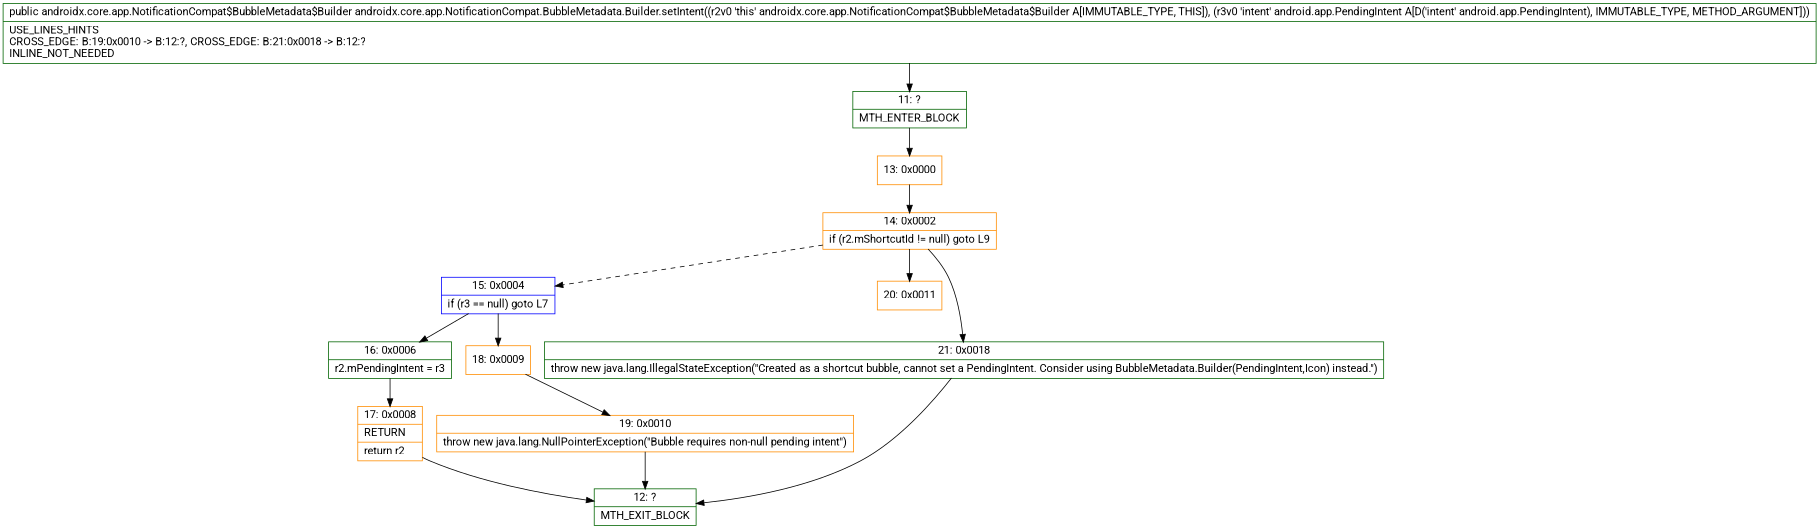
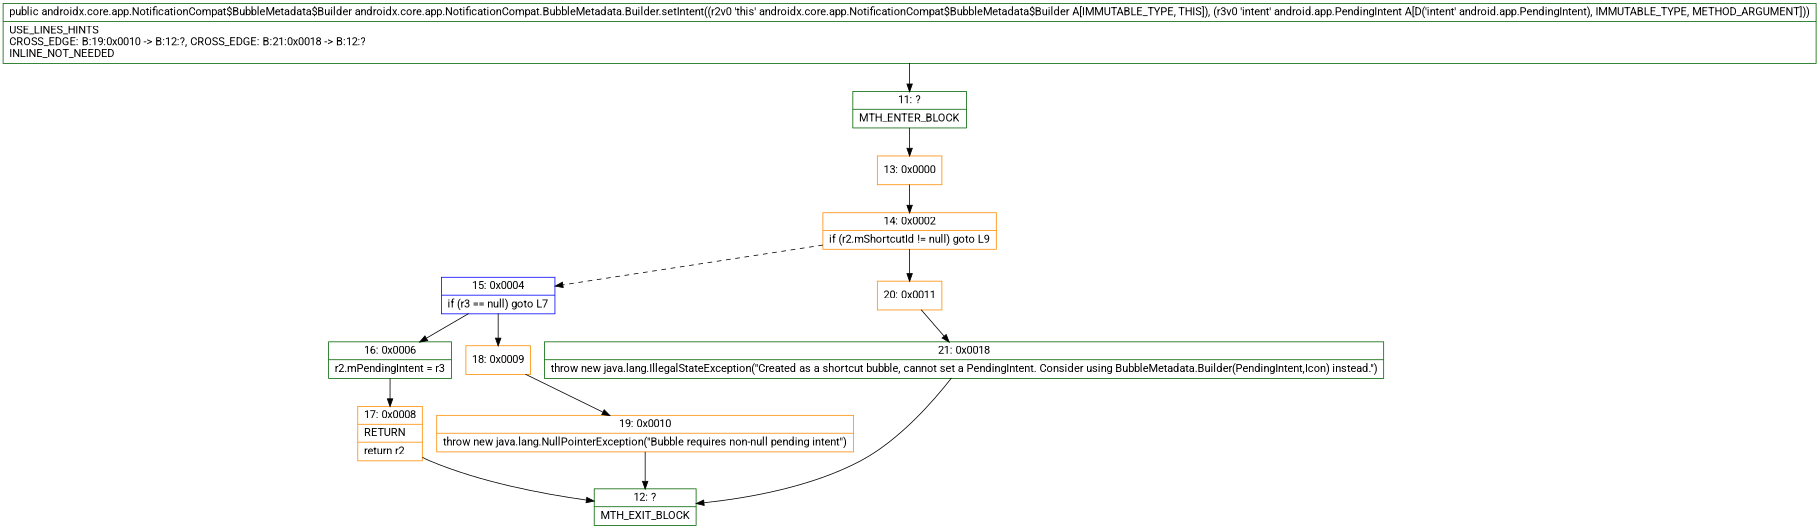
  digraph {
    fontname=Roboto
    node [color=darkorange fontname=Roboto shape=record]
    edge [fontname=Roboto]
    n1 [color=darkgreen label="{11\:\ ?|MTH_ENTER_BLOCK\l}"]
    n2 [label="{13\:\ 0x0000}"]
    n3 [label="{14\:\ 0x0002|if (r2.mShortcutId != null) goto L9\l}"]
    n4 [color=blue label="{15\:\ 0x0004|if (r3 == null) goto L7\l}"]
    n5 [label="{20\:\ 0x0011}"]
    n6 [color=darkgreen label="{16\:\ 0x0006|r2.mPendingIntent = r3\l}"]
    n7 [label="{18\:\ 0x0009}"]
    n8 [color=darkgreen label="{21\:\ 0x0018|throw new java.lang.IllegalStateException(\"Created as a shortcut bubble, cannot set a PendingIntent. Consider using BubbleMetadata.Builder(PendingIntent,Icon) instead.\")\l}"]
    n9 [label="{17\:\ 0x0008|RETURN\l|return r2\l}"]
    n10 [label="{19\:\ 0x0010|throw new java.lang.NullPointerException(\"Bubble requires non\-null pending intent\")\l}"]
    n11 [color=darkgreen label="{12\:\ ?|MTH_EXIT_BLOCK\l}"]
    n12 [color=darkgreen label="{public androidx.core.app.NotificationCompat$BubbleMetadata$Builder androidx.core.app.NotificationCompat.BubbleMetadata.Builder.setIntent((r2v0 'this' androidx.core.app.NotificationCompat$BubbleMetadata$Builder A[IMMUTABLE_TYPE, THIS]), (r3v0 'intent' android.app.PendingIntent A[D('intent' android.app.PendingIntent), IMMUTABLE_TYPE, METHOD_ARGUMENT]))  | USE_LINES_HINTS\lCROSS_EDGE: B:19:0x0010 \-\> B:12:?, CROSS_EDGE: B:21:0x0018 \-\> B:12:?\lINLINE_NOT_NEEDED\l}"]
    n1 -> n2
    n2 -> n3
    n3 -> n4 [style=dashed]
    n3 -> n5
    n4 -> n6 [style=solid]
    n4 -> n7
-   n3 -> n8
+   n5 -> n8
    n6 -> n9
    n7 -> n10
    n8 -> n11
    n9 -> n11
    n10 -> n11
    n12 -> n1
  }
